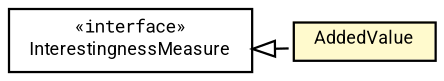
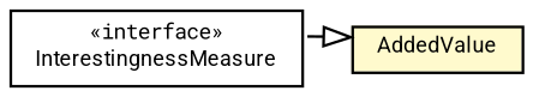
  digraph {
    nodesep=0.15
    rankdir=LR
    ranksep=0.25
    fontname="Roboto Mono"
    node [fontcolor=black fontname="Roboto Mono" fontsize=8 margin=0 shape=plaintext]
    n1 [height=0 label=<<table title="de.lmu.ifi.dbs.elki.algorithm.itemsetmining.associationrules.interest.InterestingnessMeasure" border="0" cellborder="1" cellspacing="0" cellpadding="2" href="InterestingnessMeasure.html" target="_parent"> 		<tr><td><table border="0" cellspacing="0" cellpadding="1"> 		<tr><td align="center" balign="center"> &#171;interface&#187; </td></tr> 		<tr><td align="center" balign="center"> <font face="Roboto">InterestingnessMeasure</font> </td></tr> 		</table></td></tr> 		</table>> width=0]
    n2 [height=0 label=<<table title="de.lmu.ifi.dbs.elki.algorithm.itemsetmining.associationrules.interest.AddedValue" border="0" cellborder="1" cellspacing="0" cellpadding="2" bgcolor="lemonChiffon" href="AddedValue.html" target="_parent"> 		<tr><td><table border="0" cellspacing="0" cellpadding="1"> 		<tr><td align="center" balign="center"> <font face="Roboto">AddedValue</font> </td></tr> 		</table></td></tr> 		</table>> width=0]
-   n1 -> n2 [arrowtail=empty color=black dir=back fontname="Roboto Mono" fontsize=7 labelfontname=Roboto labelfontsize=7 style=dashed weight=9]
+   n2 -> n1 [arrowtail=empty color=black dir=back fontname="Roboto Mono" fontsize=7 labelfontname=Roboto labelfontsize=7 style=dashed weight=9]
  }
